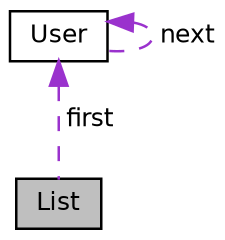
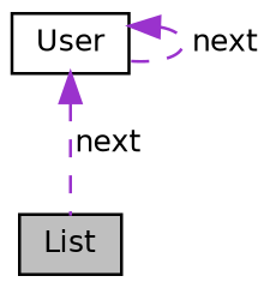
  digraph {
    node [color=black fontname=Helvetica fontsize=10 shape=record style=filled]
    edge [color=darkorchid3 dir=back fontname=Helvetica fontsize=10 labelfontname=Helvetica labelfontsize=10 style=dashed]
    n1 [fillcolor=grey75 fontcolor=black height=0.2 label=List width=0.4]
    n2 [fillcolor=white height=0.2 label=User width=0.4]
-   n2 -> n1 [label=" first"]
+   n2 -> n1 [label=" next"]
    n2 -> n2 [label=" next"]
  }
